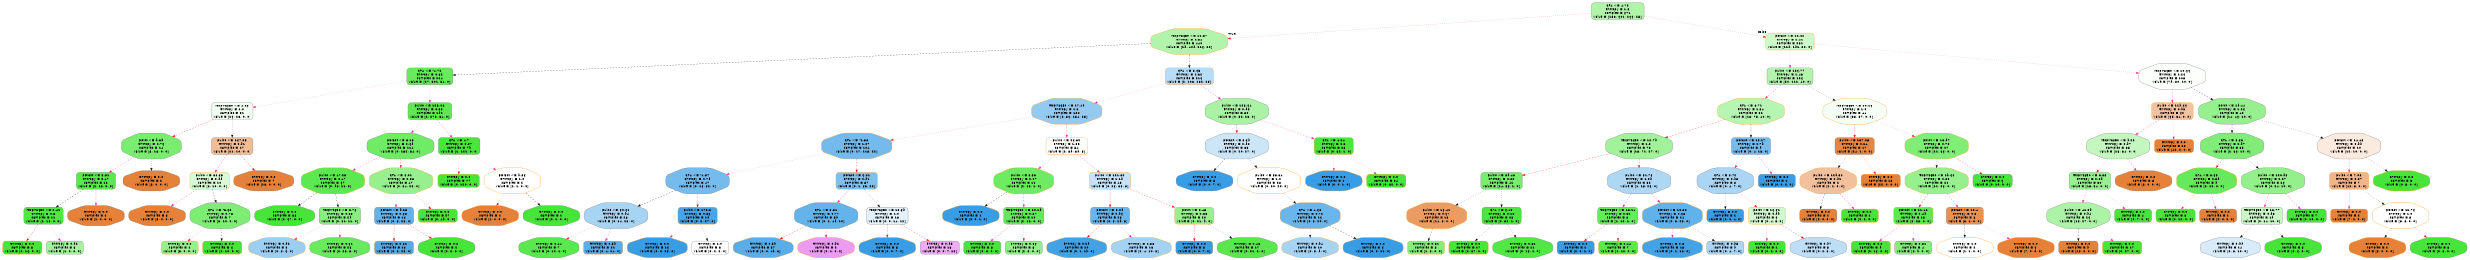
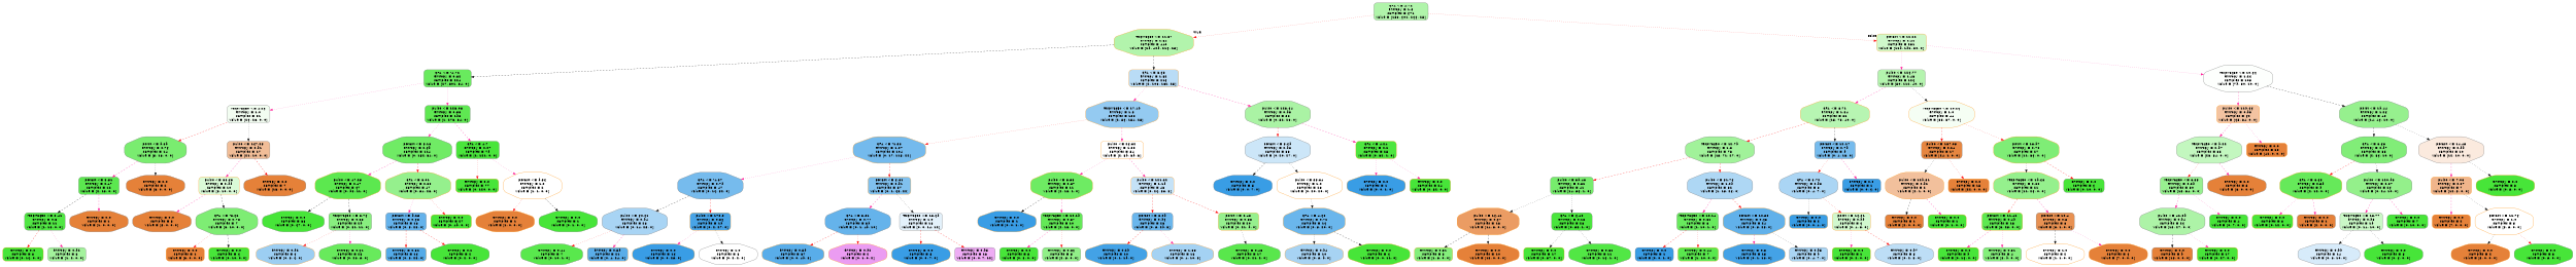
  digraph {
    node [color=gray40 fillcolor="#47e539" fontname=helvetica shape=octagon style="filled, rounded"]
    edge [color=deeppink fontname=helvetica style=dashed]
    n1 [fillcolor="#b0f4aa" label="qPA <= 4.72\nentropy = 1.5\nsamples = 671\nvalue = [158, 601, 266, 25]" shape=box]
    n2 [color=darkorange fillcolor="#b2f4ac" label="respiração <= 11.37\nentropy = 1.34\nsamples = 440\nvalue = [29, 409, 216, 25]"]
    n3 [color=darkorange fillcolor="#cff8cb" label="pDiast <= 12.22\nentropy = 1.41\nsamples = 231\nvalue = [129, 192, 50, 0]" shape=box]
    n4 [fillcolor="#69ea5e" label="qPA <= -4.72\nentropy = 0.82\nsamples = 224\nvalue = [27, 301, 34, 0]" shape=box]
    n5 [color=darkorange fillcolor="#b9dcf6" label="qPA <= 3.63\nentropy = 1.32\nsamples = 216\nvalue = [2, 108, 182, 25]" shape=box]
    n6 [fillcolor="#b4f4ae" label="pulso <= 126.77\nentropy = 1.43\nsamples = 126\nvalue = [50, 112, 40, 0]" shape=box]
    n7 [fillcolor="#fdfffd" label="respiração <= 10.66\nentropy = 1.26\nsamples = 105\nvalue = [79, 80, 10, 0]"]
    n8 [fillcolor="#f2fdf1" label="respiração <= 4.26\nentropy = 1.0\nsamples = 31\nvalue = [26, 28, 0, 0]" shape=box]
    n9 [fillcolor="#5fe852" label="pulso <= 123.08\nentropy = 0.53\nsamples = 193\nvalue = [1, 273, 34, 0]" shape=box]
    n10 [color=darkorange fillcolor="#94caf1" label="respiração <= 17.49\nentropy = 1.3\nsamples = 158\nvalue = [2, 56, 154, 25]"]
    n11 [fillcolor="#aaf3a4" label="pulso <= 123.64\nentropy = 0.93\nsamples = 58\nvalue = [0, 52, 28, 0]"]
    n12 [fillcolor="#7aec70" label="pSist <= 9.89\nentropy = 0.76\nsamples = 14\nvalue = [5, 18, 0, 0]"]
    n13 [fillcolor="#f1bd97" label="pulso <= 167.25\nentropy = 0.91\nsamples = 17\nvalue = [21, 10, 0, 0]" shape=box]
    n14 [fillcolor="#70eb65" label="pDiast <= 5.18\nentropy = 0.69\nsamples = 114\nvalue = [0, 152, 34, 0]"]
    n15 [fillcolor="#49e53b" label="qPA <= 4.7\nentropy = 0.07\nsamples = 79\nvalue = [1, 121, 0, 0]" shape=box]
    n16 [fillcolor="#5be84f" label="pDiast <= 3.51\nentropy = 0.47\nsamples = 12\nvalue = [2, 18, 0, 0]" shape=box]
    n17 [fillcolor="#e58139" label="entropy = 0.0\nsamples = 2\nvalue = [3, 0, 0, 0]"]
    n18 [color=darkorange fillcolor="#dafad7" label="pulso <= 38.63\nentropy = 0.99\nsamples = 10\nvalue = [8, 10, 0, 0]" shape=box]
    n19 [fillcolor="#e58139" label="entropy = 0.0\nsamples = 7\nvalue = [13, 0, 0, 0]"]
    n20 [fillcolor="#51e644" label="respiração <= 3.41\nentropy = 0.3\nsamples = 11\nvalue = [1, 18, 0, 0]" shape=box]
    n21 [fillcolor="#e58139" label="entropy = 0.0\nsamples = 1\nvalue = [1, 0, 0, 0]"]
    n22 [color=darkorange label="entropy = 0.0\nsamples = 8\nvalue = [0, 16, 0, 0]" shape=box]
    n23 [fillcolor="#a3f29c" label="entropy = 0.92\nsamples = 3\nvalue = [1, 2, 0, 0]" shape=box]
    n24 [fillcolor="#e58139" label="entropy = 0.0\nsamples = 3\nvalue = [5, 0, 0, 0]"]
    n25 [fillcolor="#7eed74" label="qPA <= -8.62\nentropy = 0.78\nsamples = 7\nvalue = [3, 10, 0, 0]"]
-   n26 [color=darkorange fillcolor="#95f08d" label="entropy = 0.0\nsamples = 1\nvalue = [3, 0, 0, 0]" shape=box]
+   n26 [color=darkorange fillcolor="#e58139" label="entropy = 0.0\nsamples = 1\nvalue = [3, 0, 0, 0]" shape=box]
    n27 [color=darkorange label="entropy = 0.0\nsamples = 6\nvalue = [0, 10, 0, 0]" shape=box]
    n28 [color=darkorange fillcolor="#5ce84f" label="pulso <= 47.25\nentropy = 0.47\nsamples = 67\nvalue = [0, 98, 11, 0]"]
    n29 [color=darkorange fillcolor="#95f08d" label="qPA <= 3.01\nentropy = 0.88\nsamples = 47\nvalue = [0, 54, 23, 0]"]
    n30 [color=darkorange label="entropy = 0.0\nsamples = 77\nvalue = [0, 120, 0, 0]" shape=box]
    n31 [color=darkorange fillcolor="#ffffff" label="pDiast <= 9.56\nentropy = 1.0\nsamples = 2\nvalue = [1, 1, 0, 0]"]
    n32 [label="entropy = 0.0\nsamples = 38\nvalue = [0, 67, 0, 0]"]
    n33 [fillcolor="#88ee7f" label="respiração <= 3.76\nentropy = 0.83\nsamples = 29\nvalue = [0, 31, 11, 0]" shape=box]
    n34 [fillcolor="#64b2eb" label="pDiast <= 9.25\nentropy = 0.68\nsamples = 18\nvalue = [0, 5, 23, 0]" shape=box]
    n35 [color=darkorange label="entropy = 0.0\nsamples = 27\nvalue = [0, 49, 0, 0]" shape=box]
    n36 [color=darkorange fillcolor="#9ccef2" label="entropy = 0.92\nsamples = 6\nvalue = [0, 3, 6, 0]"]
    n37 [fillcolor="#68ea5c" label="entropy = 0.61\nsamples = 23\nvalue = [0, 28, 5, 0]"]
    n38 [color=darkorange fillcolor="#53aae8" label="entropy = 0.52\nsamples = 16\nvalue = [0, 3, 23, 0]" shape=box]
    n39 [label="entropy = 0.2\nsamples = 2\nvalue = [0, 2, 0, 0]"]
    n40 [color=darkorange fillcolor="#e58139" label="entropy = 0.0\nsamples = 1\nvalue = [1, 0, 0, 0]"]
    n41 [label="entropy = 0.0\nsamples = 1\nvalue = [0, 1, 0, 0]"]
    n42 [color=darkorange fillcolor="#74baed" label="qPA <= -1.58\nentropy = 1.07\nsamples = 104\nvalue = [0, 17, 115, 22]"]
    n43 [color=darkorange fillcolor="#ffffff" label="pulso <= 26.82\nentropy = 1.33\nsamples = 54\nvalue = [2, 39, 39, 3]" shape=box]
    n44 [fillcolor="#cce6f8" label="pDiast <= 5.69\nentropy = 0.98\nsamples = 33\nvalue = [0, 20, 27, 0]"]
    n45 [color=darkorange fillcolor="#4de63f" label="qPA <= 4.24\nentropy = 0.2\nsamples = 25\nvalue = [0, 32, 1, 0]" shape=box]
    n46 [fillcolor="#76bbed" label="qPA <= -4.37\nentropy = 0.79\nsamples = 47\nvalue = [0, 16, 52, 0]"]
    n47 [color=darkorange fillcolor="#80c0ee" label="pDiast <= 6.81\nentropy = 0.91\nsamples = 57\nvalue = [0, 1, 63, 22]" shape=box]
    n48 [color=darkorange fillcolor="#6eeb63" label="pulso <= 3.53\nentropy = 0.87\nsamples = 11\nvalue = [2, 13, 1, 0]"]
    n49 [color=darkorange fillcolor="#c5e2f7" label="pulso <= 121.82\nentropy = 1.19\nsamples = 43\nvalue = [0, 26, 38, 3]" shape=box]
    n50 [fillcolor="#a8d4f4" label="pulso <= 60.61\nentropy = 0.94\nsamples = 28\nvalue = [0, 14, 25, 0]"]
    n51 [color=darkorange fillcolor="#48a4e7" label="pulso <= 173.5\nentropy = 0.36\nsamples = 19\nvalue = [0, 2, 27, 0]" shape=box]
    n52 [fillcolor="#65b3eb" label="qPA <= 3.51\nentropy = 0.77\nsamples = 39\nvalue = [0, 1, 49, 10]"]
    n53 [fillcolor="#e3f1fb" label="respiração <= 13.69\nentropy = 1.0\nsamples = 18\nvalue = [0, 0, 14, 12]" shape=box]
    n54 [fillcolor="#59e84d" label="entropy = 0.44\nsamples = 7\nvalue = [0, 10, 1, 0]"]
    n55 [color=darkorange fillcolor="#5aade9" label="entropy = 0.59\nsamples = 21\nvalue = [0, 4, 24, 0]" shape=box]
    n56 [color=darkorange fillcolor="#399de5" label="entropy = 0.0\nsamples = 16\nvalue = [0, 0, 25, 0]"]
-   n57 [fillcolor="#ffffff" label="entropy = 1.0\nsamples = 3\nvalue = [0, 2, 2, 0]" shape=box]
+   n57 [fillcolor="#ffffff" label="entropy = 1.0\nsamples = 3\nvalue = [0, 2, 2, 0]"]
    n58 [color=darkorange fillcolor="#59ade9" label="entropy = 0.59\nsamples = 37\nvalue = [0, 0, 49, 8]"]
    n59 [color=darkorange fillcolor="#eb9cf2" label="entropy = 0.92\nsamples = 2\nvalue = [0, 1, 0, 2]"]
    n60 [color=darkorange fillcolor="#399de5" label="entropy = 0.0\nsamples = 5\nvalue = [0, 0, 7, 0]"]
    n61 [fillcolor="#eeacf4" label="entropy = 0.95\nsamples = 13\nvalue = [0, 0, 7, 12]" shape=box]
    n62 [color=darkorange fillcolor="#399de5" label="entropy = 0.0\nsamples = 1\nvalue = [0, 0, 1, 0]"]
    n63 [fillcolor="#63e957" label="respiração <= 20.19\nentropy = 0.57\nsamples = 10\nvalue = [2, 13, 0, 0]" shape=box]
    n64 [fillcolor="#6ab6ec" label="pDiast <= 3.09\nentropy = 0.96\nsamples = 23\nvalue = [0, 5, 29, 3]" shape=box]
    n65 [color=darkorange fillcolor="#96f08e" label="pSist <= 8.45\nentropy = 0.88\nsamples = 20\nvalue = [0, 21, 9, 0]" shape=box]
    n66 [label="entropy = 0.0\nsamples = 5\nvalue = [0, 8, 0, 0]" shape=box]
    n67 [fillcolor="#91ef88" label="entropy = 0.86\nsamples = 5\nvalue = [2, 5, 0, 0]" shape=box]
    n68 [color=darkorange fillcolor="#43a2e6" label="entropy = 0.29\nsamples = 10\nvalue = [0, 1, 19, 0]"]
    n69 [color=darkorange fillcolor="#a4d2f3" label="entropy = 1.38\nsamples = 13\nvalue = [0, 4, 10, 3]"]
-   n70 [color=darkorange fillcolor="#399de5" label="entropy = 0.0\nsamples = 3\nvalue = [0, 0, 7, 0]" shape=box]
    n71 [fillcolor="#59e74c" label="entropy = 0.43\nsamples = 17\nvalue = [0, 21, 2, 0]"]
    n72 [fillcolor="#399de5" label="entropy = 0.0\nsamples = 5\nvalue = [0, 0, 7, 0]"]
    n73 [color=darkorange fillcolor="#ffffff" label="pulso <= 55.84\nentropy = 1.0\nsamples = 28\nvalue = [0, 20, 20, 0]"]
    n74 [color=darkorange fillcolor="#399de5" label="entropy = 0.0\nsamples = 1\nvalue = [0, 0, 1, 0]"]
    n75 [color=darkorange label="entropy = 0.0\nsamples = 24\nvalue = [0, 32, 0, 0]" shape=box]
    n76 [color=darkorange fillcolor="#6ab6ec" label="qPA <= 4.68\nentropy = 0.72\nsamples = 16\nvalue = [0, 5, 20, 0]"]
    n77 [color=darkorange fillcolor="#a7d3f3" label="entropy = 0.94\nsamples = 10\nvalue = [0, 5, 9, 0]"]
-   n78 [color=darkorange fillcolor="#399de5" label="entropy = 0.0\nsamples = 6\nvalue = [0, 0, 11, 0]"]
+   n78 [color=darkorange label="entropy = 0.0\nsamples = 6\nvalue = [0, 0, 11, 0]"]
    n79 [color=darkorange fillcolor="#b7f5b2" label="qPA <= 8.71\nentropy = 1.34\nsamples = 82\nvalue = [15, 75, 40, 0]"]
    n80 [color=darkorange fillcolor="#f5fef4" label="respiração <= 10.26\nentropy = 1.0\nsamples = 44\nvalue = [35, 37, 0, 0]"]
    n81 [color=darkorange fillcolor="#f3c3a1" label="pulso <= 119.66\nentropy = 0.93\nsamples = 60\nvalue = [65, 34, 0, 0]" shape=box]
    n82 [fillcolor="#96f08e" label="pSist <= 19.44\nentropy = 1.26\nsamples = 45\nvalue = [14, 46, 10, 0]"]
    n83 [fillcolor="#a1f29a" label="respiração <= 12.79\nentropy = 1.3\nsamples = 73\nvalue = [15, 71, 27, 0]"]
    n84 [fillcolor="#76bbed" label="pDiast <= 12.17\nentropy = 0.79\nsamples = 9\nvalue = [0, 4, 13, 0]" shape=box]
    n85 [fillcolor="#e68641" label="pulso <= 137.05\nentropy = 0.24\nsamples = 17\nvalue = [24, 1, 0, 0]" shape=box]
    n86 [color=darkorange fillcolor="#7fed76" label="pSist <= 18.97\nentropy = 0.78\nsamples = 27\nvalue = [11, 36, 0, 0]"]
    n87 [fillcolor="#77ec6d" label="pulso <= 39.48\nentropy = 0.82\nsamples = 41\nvalue = [14, 56, 1, 0]" shape=box]
    n88 [fillcolor="#aed7f4" label="pulso <= 51.76\nentropy = 1.09\nsamples = 32\nvalue = [1, 15, 26, 0]"]
    n89 [fillcolor="#aad5f4" label="qPA <= 8.72\nentropy = 0.95\nsamples = 8\nvalue = [0, 4, 7, 0]"]
    n90 [fillcolor="#399de5" label="entropy = 0.0\nsamples = 1\nvalue = [0, 0, 6, 0]" shape=box]
    n91 [color=darkorange fillcolor="#eb9c63" label="pulso <= 16.41\nentropy = 0.67\nsamples = 13\nvalue = [14, 3, 0, 0]"]
    n92 [fillcolor="#4ae53d" label="qPA <= 6.48\nentropy = 0.13\nsamples = 28\nvalue = [0, 53, 1, 0]" shape=box]
    n93 [fillcolor="#68ea5d" label="respiração <= 15.14\nentropy = 0.82\nsamples = 8\nvalue = [1, 10, 1, 0]" shape=box]
    n94 [color=darkorange fillcolor="#61b1ea" label="pDiast <= 10.58\nentropy = 0.65\nsamples = 24\nvalue = [0, 5, 25, 0]"]
    n95 [color=darkorange fillcolor="#84ee7b" label="entropy = 0.81\nsamples = 3\nvalue = [1, 3, 0, 0]" shape=box]
+   n96 [color=darkorange fillcolor="#e58139" label="entropy = 0.0\nsamples = 10\nvalue = [13, 0, 0, 0]"]
    n97 [color=darkorange label="entropy = 0.0\nsamples = 17\nvalue = [0, 37, 0, 0]" shape=box]
    n98 [fillcolor="#52e745" label="entropy = 0.32\nsamples = 11\nvalue = [0, 16, 1, 0]"]
    n99 [fillcolor="#399de5" label="entropy = 0.0\nsamples = 1\nvalue = [0, 0, 1, 0]" shape=box]
    n100 [color=darkorange fillcolor="#59e84d" label="entropy = 0.44\nsamples = 7\nvalue = [1, 10, 0, 0]" shape=box]
    n101 [color=darkorange fillcolor="#44a2e6" label="entropy = 0.3\nsamples = 15\nvalue = [0, 1, 18, 0]"]
    n102 [fillcolor="#aad5f4" label="entropy = 0.95\nsamples = 9\nvalue = [0, 4, 7, 0]" shape=box]
    n103 [color=darkorange fillcolor="#399de5" label="entropy = 0.0\nsamples = 2\nvalue = [0, 0, 4, 0]" shape=box]
    n104 [color=darkorange fillcolor="#d1f8ce" label="pSist <= 16.61\nentropy = 0.99\nsamples = 6\nvalue = [0, 4, 3, 0]" shape=box]
    n105 [color=darkorange label="entropy = 0.0\nsamples = 1\nvalue = [0, 2, 0, 0]" shape=box]
    n106 [fillcolor="#bddef6" label="entropy = 0.97\nsamples = 5\nvalue = [0, 2, 3, 0]"]
    n107 [color=darkorange fillcolor="#f2c09c" label="pulso <= 129.51\nentropy = 0.92\nsamples = 2\nvalue = [2, 1, 0, 0]"]
    n108 [color=darkorange fillcolor="#e58139" label="entropy = 0.0\nsamples = 15\nvalue = [22, 0, 0, 0]" shape=box]
    n109 [color=darkorange fillcolor="#95f08d" label="respiração <= 19.68\nentropy = 0.88\nsamples = 21\nvalue = [11, 26, 0, 0]"]
    n110 [label="entropy = 0.0\nsamples = 6\nvalue = [0, 10, 0, 0]" shape=box]
    n111 [fillcolor="#e58139" label="entropy = 0.0\nsamples = 1\nvalue = [2, 0, 0, 0]" shape=box]
    n112 [color=darkorange label="entropy = 0.0\nsamples = 1\nvalue = [0, 1, 0, 0]" shape=box]
    n113 [color=darkorange fillcolor="#5de851" label="pDiast <= 11.42\nentropy = 0.49\nsamples = 13\nvalue = [3, 25, 0, 0]" shape=box]
    n114 [fillcolor="#e89152" label="pDiast <= 10.4\nentropy = 0.5\nsamples = 8\nvalue = [8, 1, 0, 0]" shape=box]
    n115 [color=darkorange label="entropy = 0.0\nsamples = 9\nvalue = [0, 16, 0, 0]" shape=box]
    n116 [fillcolor="#84ee7b" label="entropy = 0.81\nsamples = 4\nvalue = [3, 9, 0, 0]" shape=box]
    n117 [color=darkorange fillcolor="#ffffff" label="entropy = 1.0\nsamples = 2\nvalue = [1, 1, 0, 0]"]
    n118 [color=darkorange fillcolor="#e58139" label="entropy = 0.0\nsamples = 6\nvalue = [7, 0, 0, 0]"]
    n119 [fillcolor="#c3f7bf" label="respiração <= 9.22\nentropy = 0.97\nsamples = 35\nvalue = [23, 34, 0, 0]"]
    n120 [color=darkorange fillcolor="#e58139" label="entropy = 0.0\nsamples = 25\nvalue = [42, 0, 0, 0]" shape=box]
    n121 [fillcolor="#81ed78" label="qPA <= 8.68\nentropy = 0.97\nsamples = 35\nvalue = [2, 36, 10, 0]"]
    n122 [fillcolor="#fbeade" label="pDiast <= 14.45\nentropy = 0.99\nsamples = 10\nvalue = [12, 10, 0, 0]"]
    n123 [fillcolor="#98f090" label="respiração <= 8.35\nentropy = 0.89\nsamples = 30\nvalue = [15, 34, 0, 0]" shape=box]
    n124 [fillcolor="#e58139" label="entropy = 0.0\nsamples = 5\nvalue = [8, 0, 0, 0]"]
    n125 [fillcolor="#adf3a7" label="pulso <= 42.39\nentropy = 0.94\nsamples = 26\nvalue = [15, 27, 0, 0]"]
    n126 [label="entropy = 0.0\nsamples = 4\nvalue = [0, 7, 0, 0]" shape=box]
    n127 [fillcolor="#e58139" label="entropy = 0.0\nsamples = 9\nvalue = [15, 0, 0, 0]" shape=box]
    n128 [color=darkorange label="entropy = 0.0\nsamples = 17\nvalue = [0, 27, 0, 0]" shape=box]
    n129 [color=darkorange fillcolor="#66e95a" label="qPA <= 8.65\nentropy = 0.59\nsamples = 9\nvalue = [2, 12, 0, 0]"]
    n130 [fillcolor="#94f08b" label="pulso <= 120.93\nentropy = 0.87\nsamples = 26\nvalue = [0, 24, 10, 0]"]
    n131 [color=darkorange fillcolor="#f0b58b" label="pulso <= 7.08\nentropy = 0.87\nsamples = 7\nvalue = [12, 5, 0, 0]" shape=box]
    n132 [color=darkorange label="entropy = 0.0\nsamples = 3\nvalue = [0, 5, 0, 0]"]
    n133 [color=darkorange label="entropy = 0.0\nsamples = 8\nvalue = [0, 12, 0, 0]" shape=box]
    n134 [fillcolor="#e58139" label="entropy = 0.0\nsamples = 1\nvalue = [2, 0, 0, 0]" shape=box]
    n135 [fillcolor="#caf8c6" label="respiração <= 18.77\nentropy = 0.98\nsamples = 19\nvalue = [0, 14, 10, 0]" shape=box]
    n136 [label="entropy = 0.0\nsamples = 7\nvalue = [0, 10, 0, 0]" shape=box]
    n137 [fillcolor="#d7ebfa" label="entropy = 0.99\nsamples = 14\nvalue = [0, 8, 10, 0]"]
    n138 [label="entropy = 0.0\nsamples = 5\nvalue = [0, 6, 0, 0]"]
    n139 [color=darkorange fillcolor="#e58139" label="entropy = 0.0\nsamples = 2\nvalue = [7, 0, 0, 0]" shape=box]
    n140 [color=darkorange fillcolor="#ffffff" label="pDiast <= 12.76\nentropy = 1.0\nsamples = 5\nvalue = [5, 5, 0, 0]"]
    n141 [color=darkorange fillcolor="#e58139" label="entropy = 0.0\nsamples = 2\nvalue = [5, 0, 0, 0]"]
    n142 [label="entropy = 0.0\nsamples = 3\nvalue = [0, 5, 0, 0]"]
    n1 -> n2 [color=red headlabel=True labelangle=45 labeldistance=2.5 style=dotted]
    n1 -> n3 [color=red headlabel=False labelangle=-45 labeldistance=2.5 style=dotted]
    n2 -> n4 [color=black]
    n2 -> n5 [color=black]
    n3 -> n6 [style=dotted]
    n3 -> n7 [style=dotted]
    n4 -> n8 [style=dotted]
    n4 -> n9 [style=dotted]
    n5 -> n10 [style=dotted]
    n5 -> n11
    n6 -> n79
    n6 -> n80 [color=black style=dotted]
    n7 -> n81
    n7 -> n82 [color=black]
    n8 -> n12 [color=red]
    n8 -> n13 [color=black style=dotted]
    n9 -> n14 [style=dotted]
    n9 -> n15
    n10 -> n42 [color=red style=dotted]
    n10 -> n43
    n11 -> n44 [color=red]
    n11 -> n45
    n12 -> n16
    n12 -> n17 [color=black style=dotted]
    n13 -> n18
    n13 -> n19 [color=red]
    n14 -> n28
    n14 -> n29 [color=red]
    n15 -> n30 [color=red style=dotted]
    n15 -> n31 [style=dotted]
    n16 -> n20 [color=black]
    n16 -> n21
    n18 -> n24
    n18 -> n25 [color=black]
    n20 -> n22 [color=red]
    n20 -> n23 [style=dotted]
    n25 -> n26 [color=red style=dotted]
    n25 -> n27 [color=black]
    n28 -> n32 [color=black]
    n28 -> n33 [color=black]
    n29 -> n34 [style=dotted]
    n29 -> n35 [color=red style=dotted]
    n31 -> n40 [color=red style=dotted]
    n31 -> n41 [color=black]
    n33 -> n36 [color=red style=dotted]
    n33 -> n37 [style=dotted]
    n34 -> n38 [color=red]
    n34 -> n39 [color=red]
    n42 -> n46 [style=dotted]
    n42 -> n47 [color=red]
    n43 -> n48 [style=dotted]
    n43 -> n49
    n44 -> n72 [color=black]
    n44 -> n73 [color=black style=dotted]
    n45 -> n74 [style=dotted]
    n45 -> n75 [style=dotted]
    n46 -> n50 [color=black]
    n46 -> n51 [color=red]
    n47 -> n52
    n47 -> n53 [color=black style=dotted]
    n48 -> n62 [color=black]
    n48 -> n63
    n49 -> n64 [color=red]
    n49 -> n65 [color=red]
    n50 -> n54 [color=red style=dotted]
    n50 -> n55
    n51 -> n56 [style=dotted]
    n51 -> n57 [color=black style=dotted]
    n52 -> n58 [color=red]
    n52 -> n59 [color=red style=dotted]
    n53 -> n60 [color=red]
    n53 -> n61 [color=red]
    n63 -> n66
    n63 -> n67 [color=red style=dotted]
    n64 -> n68 [color=red]
    n64 -> n69 [style=dotted]
-   n65 -> n70 [color=red]
    n65 -> n71 [color=black style=dotted]
    n73 -> n76 [color=black style=dotted]
    n76 -> n77 [color=black style=dotted]
    n76 -> n78 [color=black]
    n79 -> n83 [color=red]
    n79 -> n84 [color=black]
    n80 -> n85 [color=red]
    n80 -> n86 [color=red style=dotted]
    n81 -> n119
    n81 -> n120 [style=dotted]
    n82 -> n121 [color=black]
    n82 -> n122 [color=black style=dotted]
    n83 -> n87 [color=red]
    n83 -> n88 [color=red]
    n84 -> n89 [color=red style=dotted]
    n84 -> n90
    n85 -> n107 [color=black style=dotted]
    n85 -> n108 [color=red style=dotted]
    n86 -> n109 [color=black style=dotted]
    n86 -> n110 [color=red]
    n87 -> n91 [color=black style=dotted]
    n87 -> n92 [color=black style=dotted]
    n88 -> n93
    n88 -> n94 [color=red]
    n89 -> n103 [color=black style=dotted]
    n89 -> n104 [color=red style=dotted]
    n91 -> n95 [color=black]
+   n91 -> n96 [color=black]
    n92 -> n97 [color=black style=dotted]
    n92 -> n98 [color=black style=dotted]
    n93 -> n99 [color=red]
    n93 -> n100 [color=red style=dotted]
    n94 -> n101
    n94 -> n102 [color=black style=dotted]
    n104 -> n105 [style=dotted]
    n104 -> n106 [color=red]
    n107 -> n111 [color=black]
    n107 -> n112
    n109 -> n113 [color=red]
    n109 -> n114
    n113 -> n115
    n113 -> n116 [style=dotted]
    n114 -> n117 [color=black]
    n114 -> n118 [style=dotted]
    n119 -> n123 [color=red style=dotted]
    n119 -> n124
    n121 -> n129 [color=red]
    n121 -> n130 [color=black style=dotted]
    n122 -> n131
    n122 -> n132 [color=black style=dotted]
    n123 -> n125
    n123 -> n126 [style=dotted]
    n125 -> n127 [color=black]
    n125 -> n128 [style=dotted]
    n129 -> n133 [style=dotted]
    n129 -> n134
    n130 -> n135
    n130 -> n136
    n131 -> n139
    n131 -> n140 [color=black style=dotted]
    n135 -> n137 [color=black style=dotted]
    n135 -> n138 [color=black style=dotted]
    n140 -> n141 [color=black style=dotted]
    n140 -> n142 [color=red style=dotted]
  }
